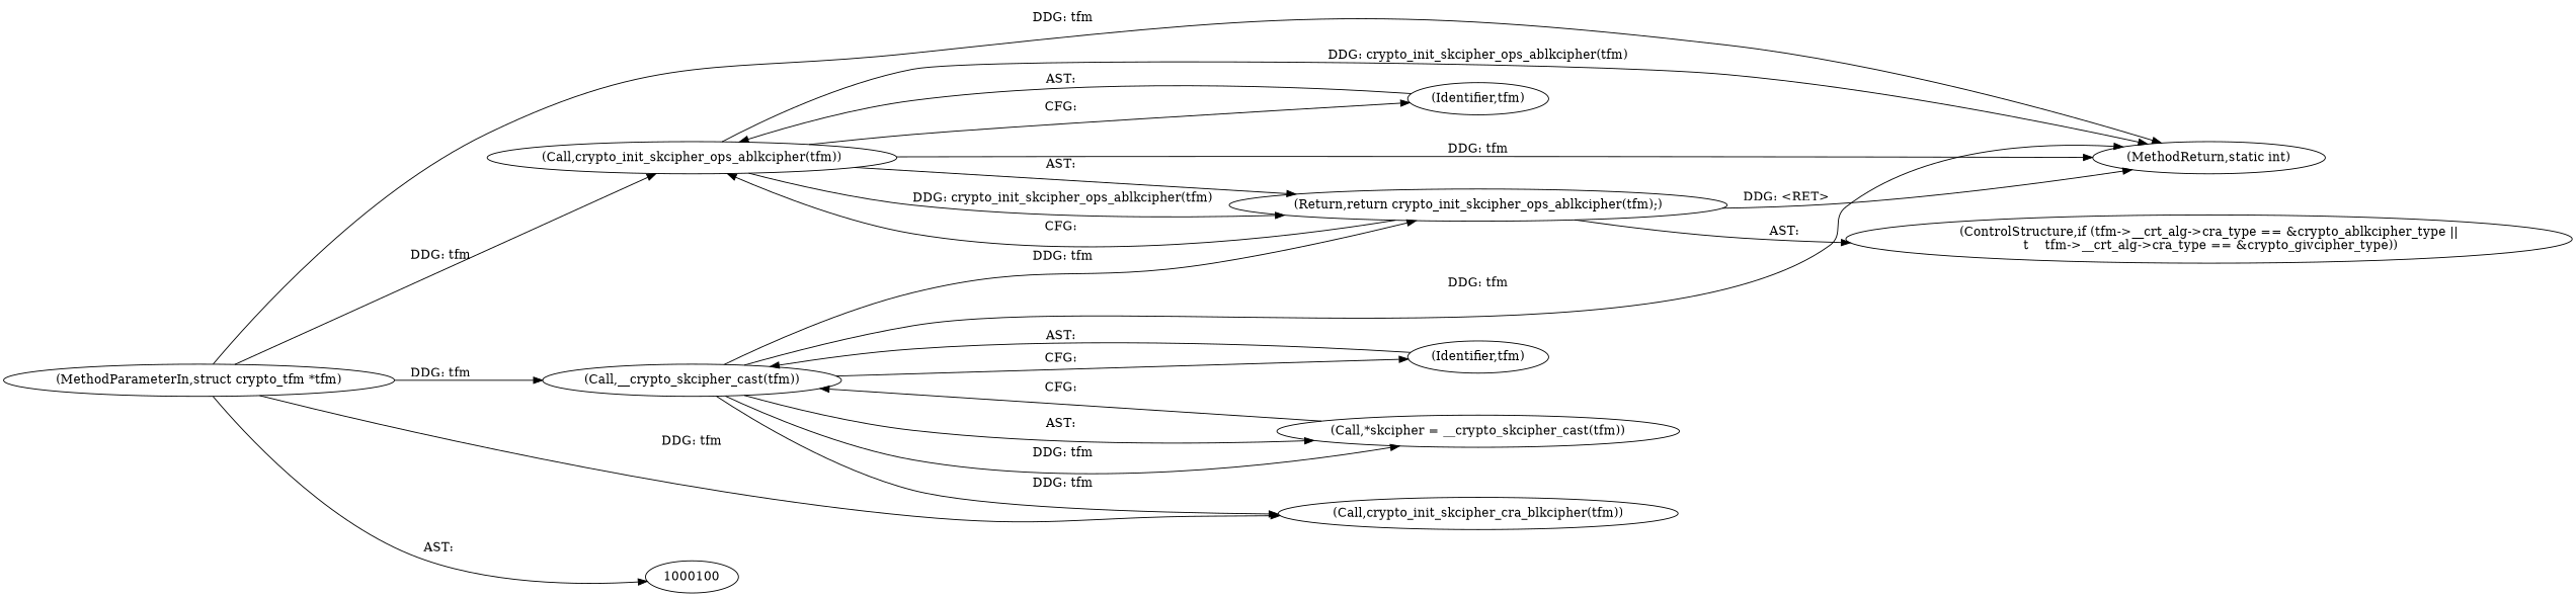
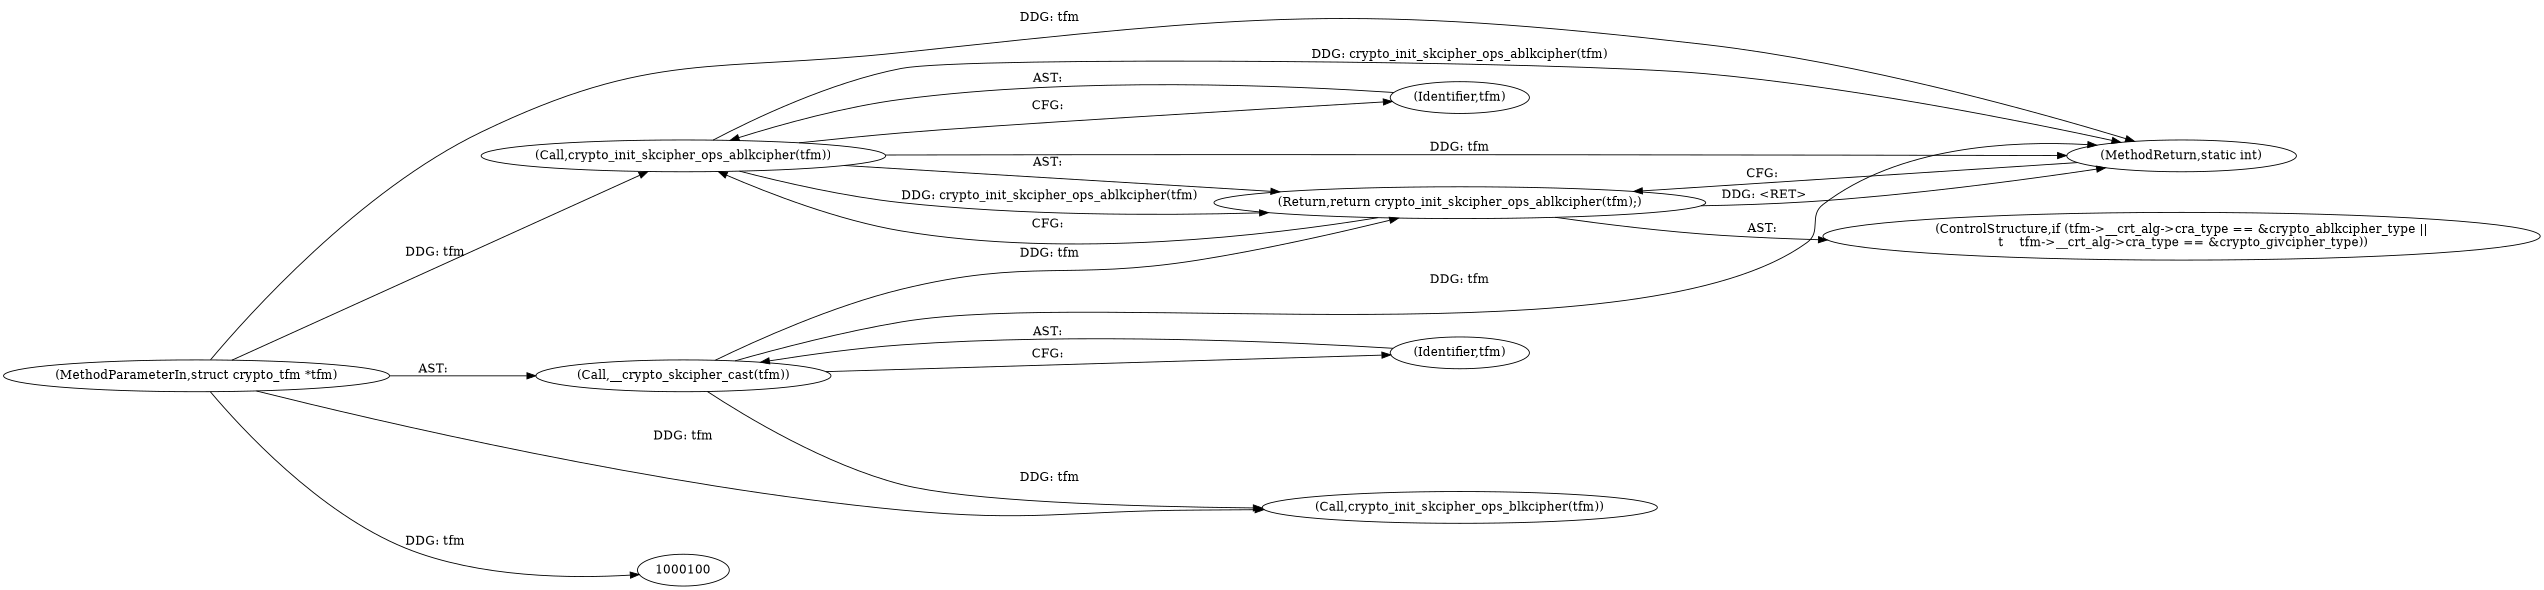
  digraph {
    rankdir=LR
    n1 [label="(Call,crypto_init_skcipher_ops_ablkcipher(tfm))"]
    n2 [label="(Return,return crypto_init_skcipher_ops_ablkcipher(tfm);)"]
    n3 [label="(Identifier,tfm)"]
    n4 [label="(MethodReturn,static int)"]
    n5 [label="(ControlStructure,if (tfm->__crt_alg->cra_type == &crypto_ablkcipher_type ||\n \t    tfm->__crt_alg->cra_type == &crypto_givcipher_type))"]
    n6 [label="(Call,__crypto_skcipher_cast(tfm))"]
-   n7 [label="(Call,*skcipher = __crypto_skcipher_cast(tfm))"]
    n8 [label="(Identifier,tfm)"]
-   n9 [label="(Call,crypto_init_skcipher_cra_blkcipher(tfm))"]
+   n9 [label="(Call,crypto_init_skcipher_ops_blkcipher(tfm))"]
    n10 [label="(MethodParameterIn,struct crypto_tfm *tfm)"]
    1000100
    n1 -> n2 [label="AST: "]
    n1 -> n2 [label="DDG: crypto_init_skcipher_ops_ablkcipher(tfm)"]
    n1 -> n3 [label="CFG: "]
    n1 -> n4 [label="DDG: crypto_init_skcipher_ops_ablkcipher(tfm)"]
    n1 -> n4 [label="DDG: tfm"]
    n2 -> n1 [label="CFG: "]
    n2 -> n4 [label="DDG: <RET>"]
    n2 -> n5 [label="AST: "]
    n3 -> n1 [label="AST: "]
+   n4 -> n2 [label="CFG: "]
    n6 -> n2 [label="DDG: tfm"]
    n6 -> n4 [label="DDG: tfm"]
-   n6 -> n7 [label="AST: "]
-   n6 -> n7 [label="DDG: tfm"]
    n6 -> n8 [label="CFG: "]
    n6 -> n9 [label="DDG: tfm"]
-   n7 -> n6 [label="CFG: "]
    n8 -> n6 [label="AST: "]
    n10 -> n1 [label="DDG: tfm"]
    n10 -> n4 [label="DDG: tfm"]
-   n10 -> n6 [label="DDG: tfm"]
+   n10 -> n6 [label="AST: "]
    n10 -> n9 [label="DDG: tfm"]
-   n10 -> 1000100 [label="AST: "]
+   n10 -> 1000100 [label="DDG: tfm"]
  }
